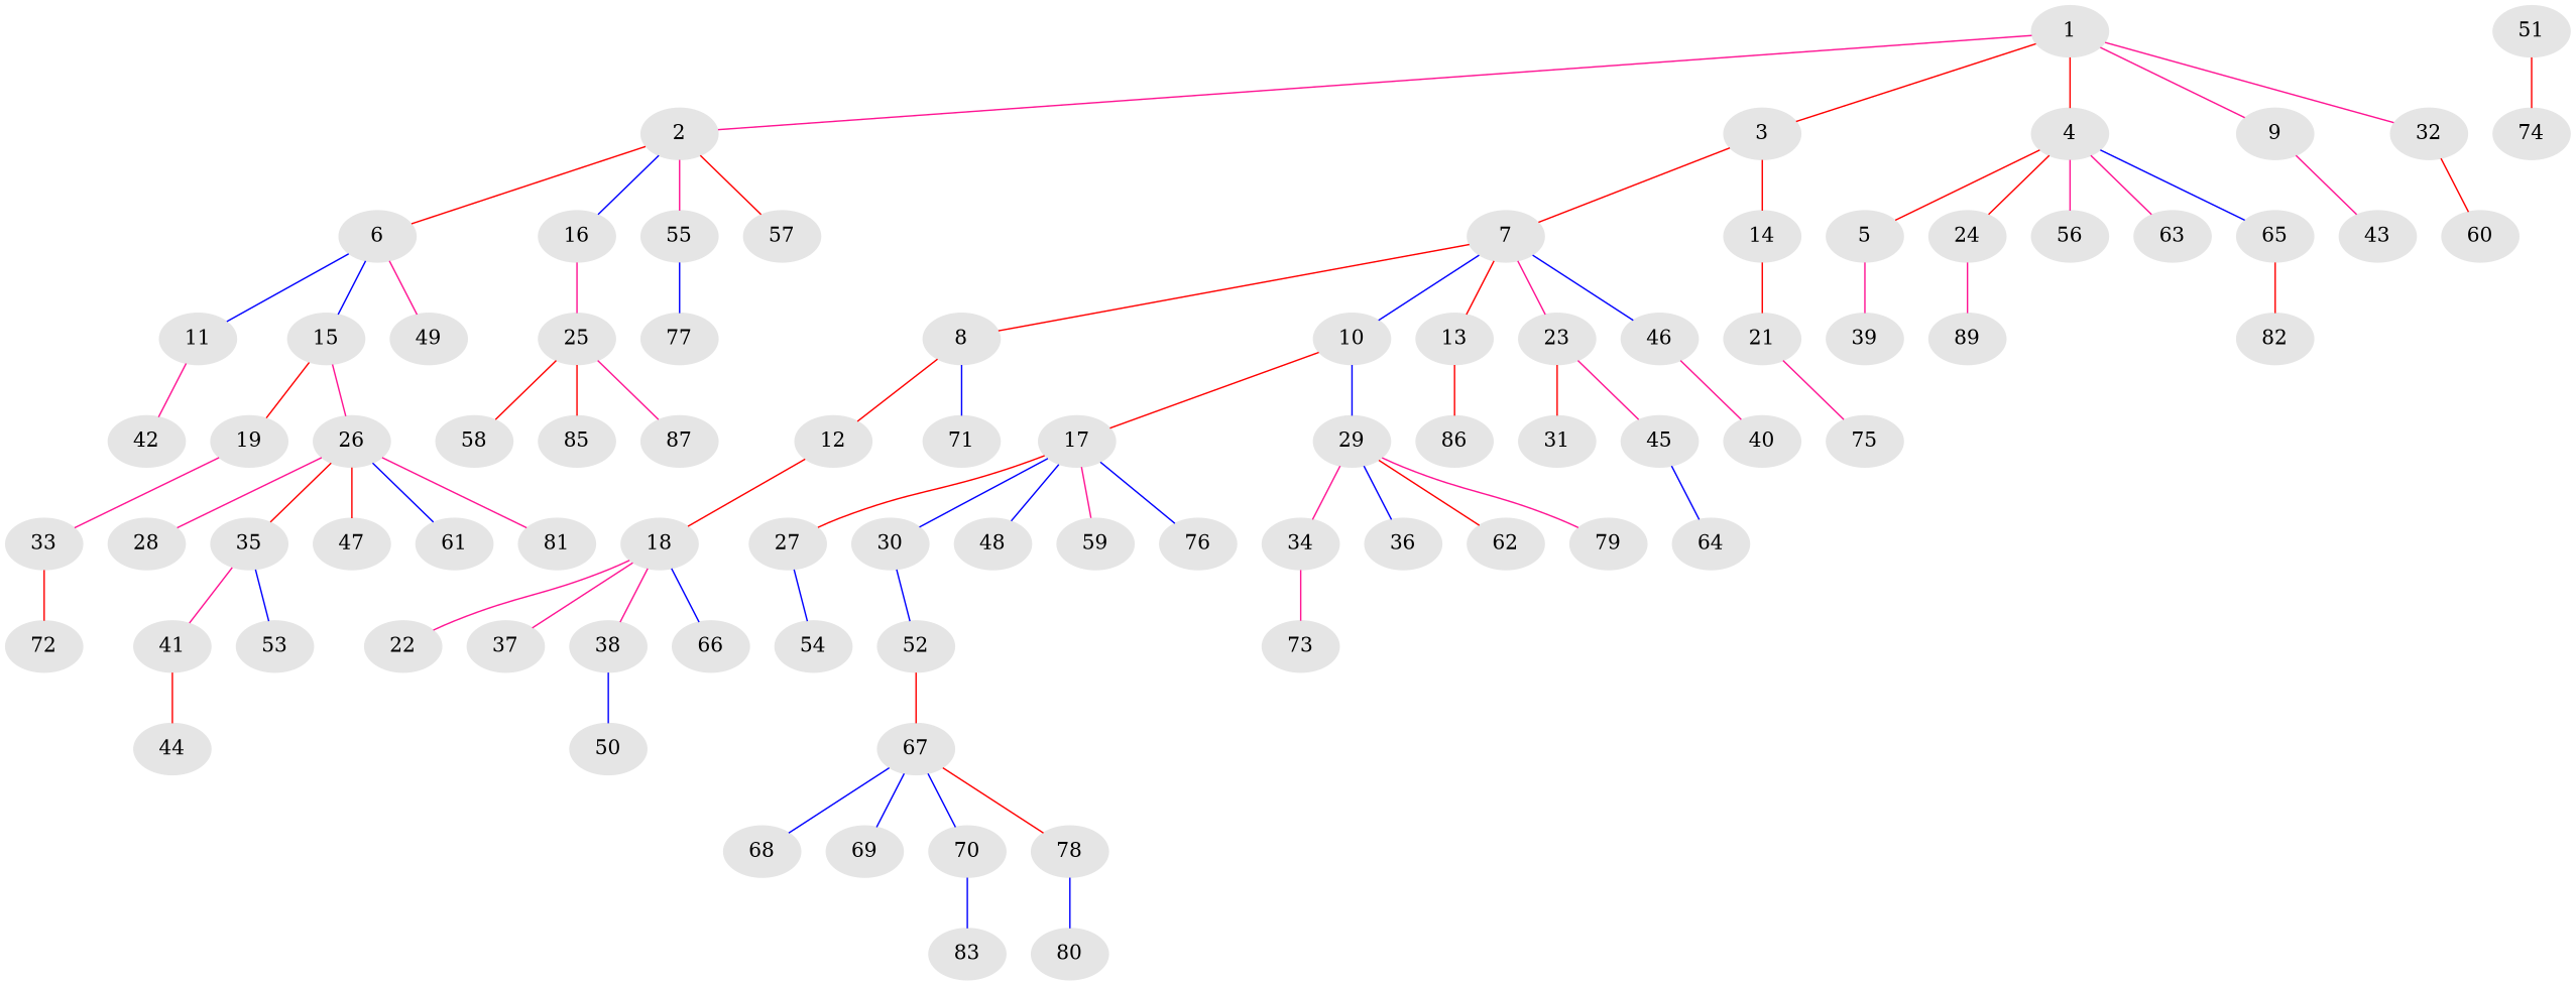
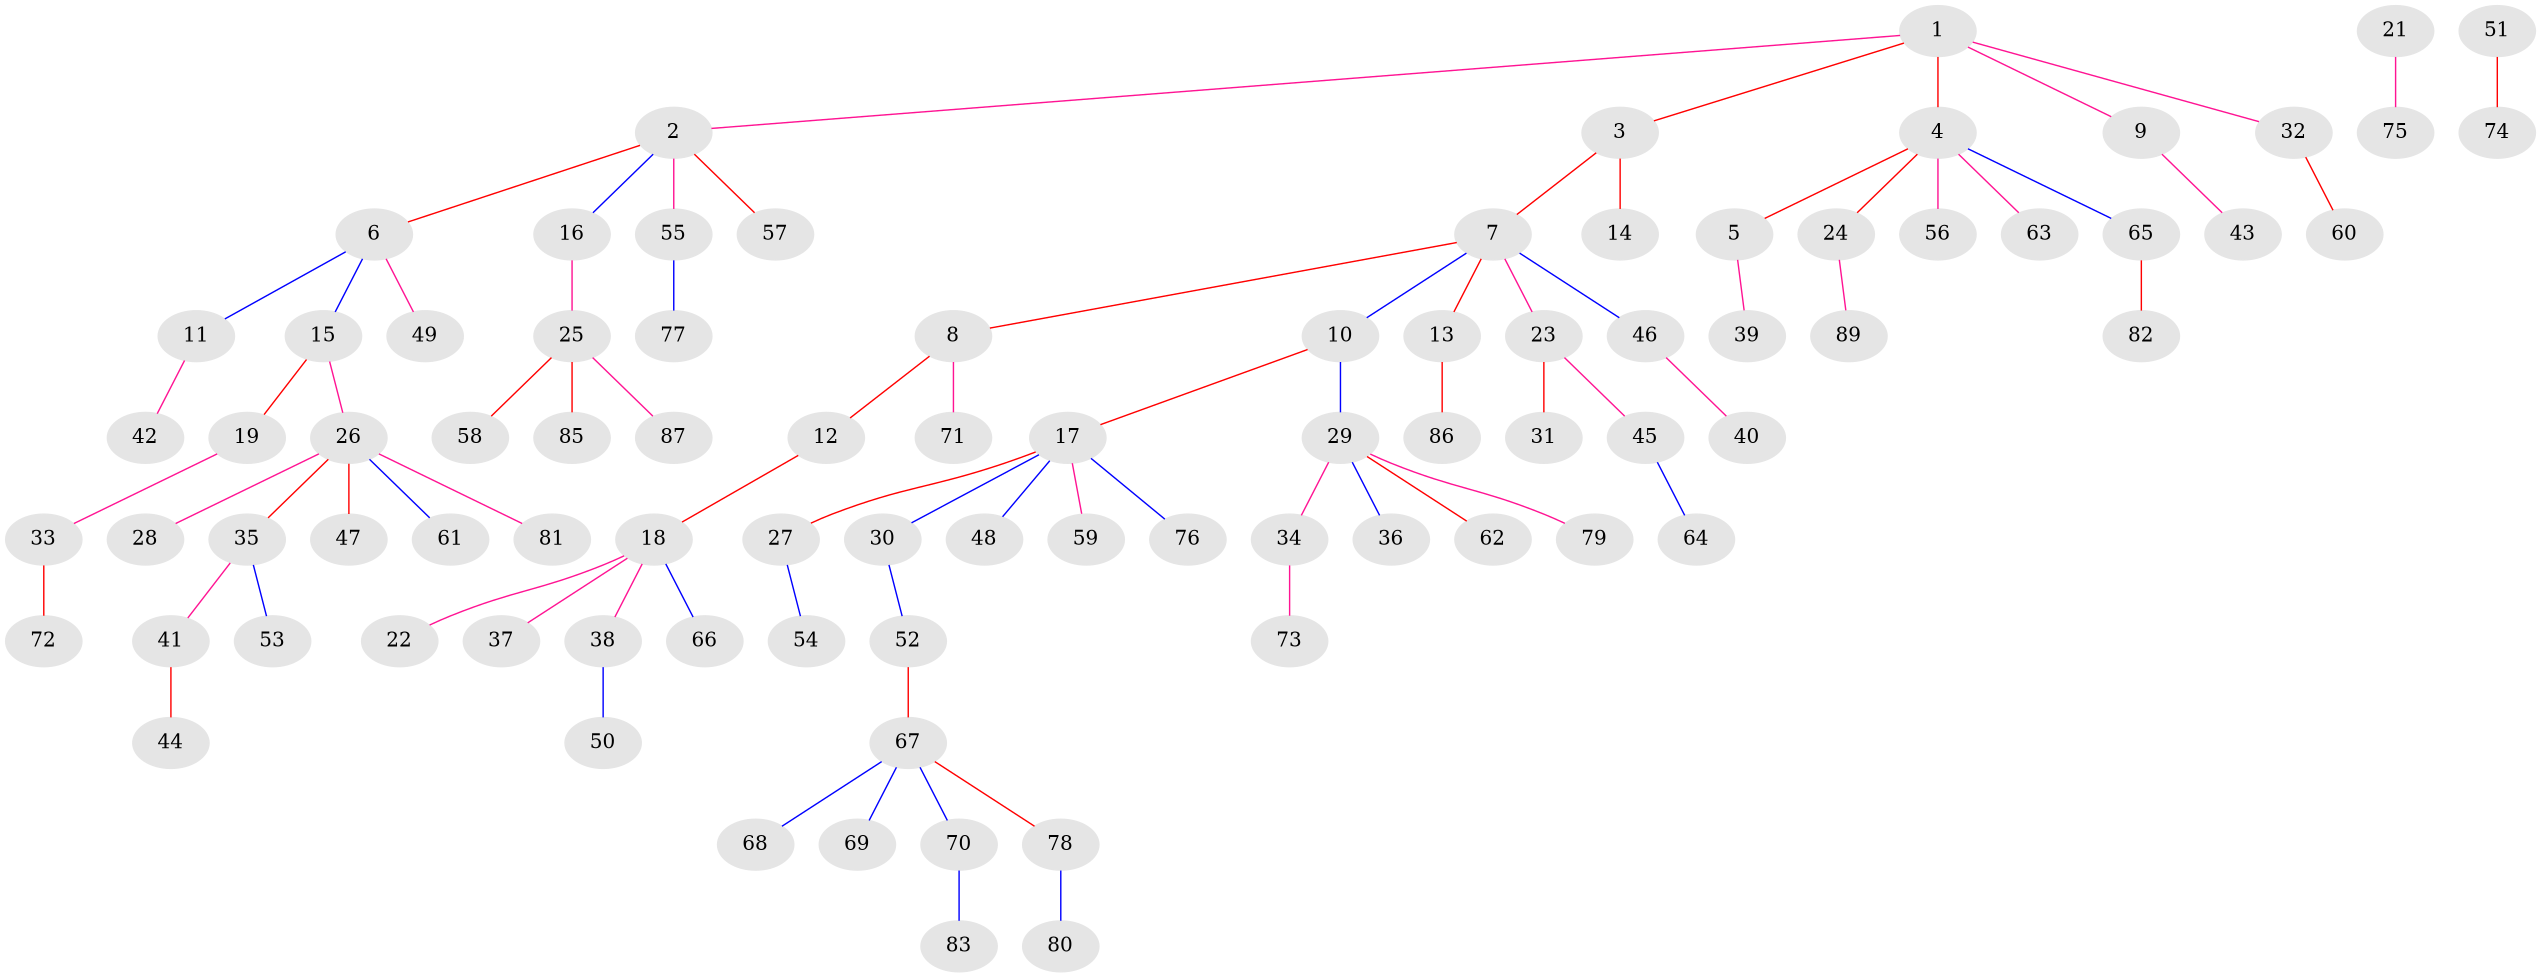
  graph {
    node [color=gray90 style=filled]
    edge [color=deeppink]
    1
    2
    3
    4
    9
    32
    6
    16
    55
    57
    7
    14
    5
    24
    56
    63
    65
    43
    60
    11
    15
    49
    25
    77
    8
    10
    13
    23
    46
    21
    39
    n32 [label=89]
    82
    42
    19
    26
    12
    71
    17
    29
    86
    31
    45
    40
    18
    27
    30
    48
    59
    76
    34
    36
    62
    79
    22
    37
    38
    66
    75
    33
    28
    35
    47
    61
    81
    58
    85
    87
    54
    52
    50
    72
    51
    74
    64
    41
    53
    73
    67
    44
    68
    69
    70
    78
    83
    80
    1 -- 2
    1 -- 3 [color=red]
    1 -- 4 [color=red]
    1 -- 9
    1 -- 32
    2 -- 6 [color=red]
    2 -- 16 [color=blue]
    2 -- 55
    2 -- 57 [color=red]
    3 -- 7 [color=red]
    3 -- 14 [color=red]
    4 -- 5 [color=red]
    4 -- 24 [color=red]
    4 -- 56
    4 -- 63
    4 -- 65 [color=blue]
    9 -- 43
    32 -- 60 [color=red]
    6 -- 11 [color=blue]
    6 -- 15 [color=blue]
    6 -- 49
    16 -- 25
    55 -- 77 [color=blue]
    7 -- 8 [color=red]
    7 -- 10 [color=blue]
    7 -- 13 [color=red]
    7 -- 23
    7 -- 46 [color=blue]
-   14 -- 21 [color=red]
    5 -- 39
    24 -- n32
    65 -- 82 [color=red]
    11 -- 42
    15 -- 19 [color=red]
    15 -- 26
    25 -- 58 [color=red]
    25 -- 85 [color=red]
    25 -- 87
    8 -- 12 [color=red]
-   8 -- 71 [color=blue]
+   8 -- 71
    10 -- 17 [color=red]
    10 -- 29 [color=blue]
    13 -- 86 [color=red]
    23 -- 31 [color=red]
    23 -- 45
    46 -- 40
    21 -- 75
    19 -- 33
    26 -- 28
    26 -- 35 [color=red]
    26 -- 47 [color=red]
    26 -- 61 [color=blue]
    26 -- 81
    12 -- 18 [color=red]
    17 -- 27 [color=red]
    17 -- 30 [color=blue]
    17 -- 48 [color=blue]
    17 -- 59
    17 -- 76 [color=blue]
    29 -- 34
    29 -- 36 [color=blue]
    29 -- 62 [color=red]
    29 -- 79
    45 -- 64 [color=blue]
    18 -- 22
    18 -- 37
    18 -- 38
    18 -- 66 [color=blue]
    27 -- 54 [color=blue]
    30 -- 52 [color=blue]
    34 -- 73
    38 -- 50 [color=blue]
    33 -- 72 [color=red]
    35 -- 41
    35 -- 53 [color=blue]
    52 -- 67 [color=red]
    51 -- 74 [color=red]
    41 -- 44 [color=red]
    67 -- 68 [color=blue]
    67 -- 69 [color=blue]
    67 -- 70 [color=blue]
    67 -- 78 [color=red]
    70 -- 83 [color=blue]
    78 -- 80 [color=blue]
  }
